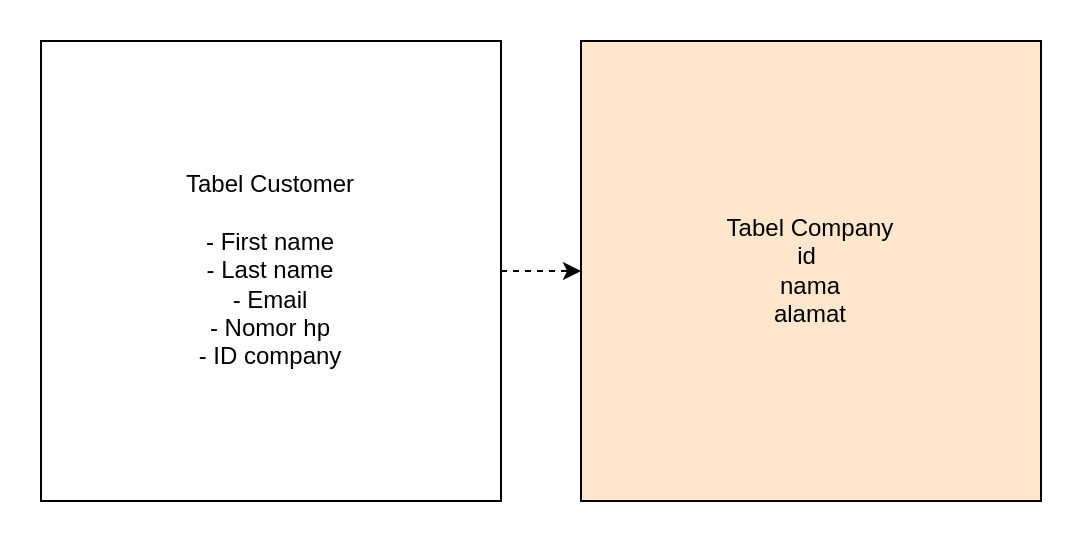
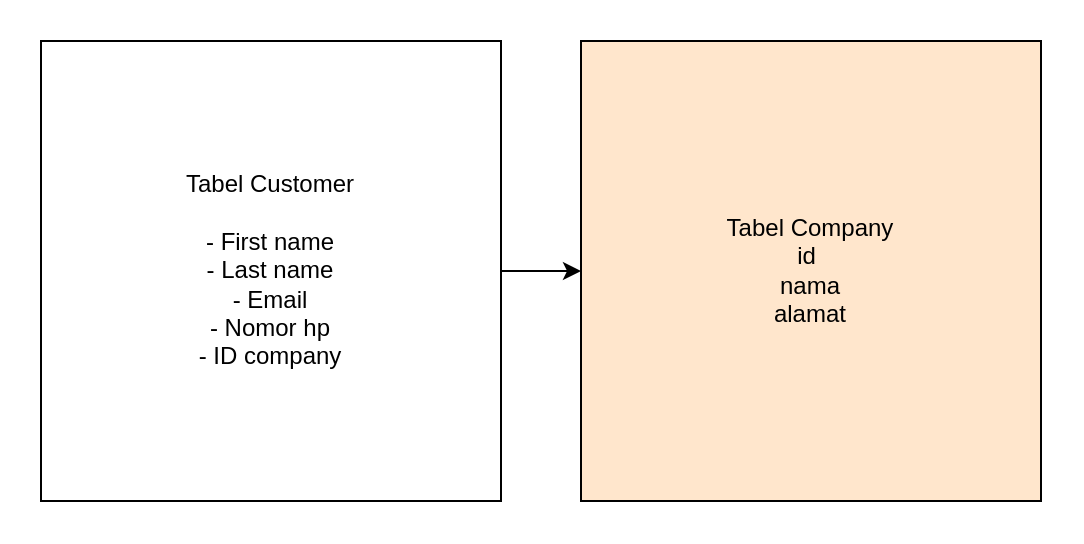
  <mxCell id="0" />
  <mxCell id="1" parent="0" />
- <mxCell id="2" value="" style="edgeStyle=orthogonalEdgeStyle;rounded=0;orthogonalLoop=1;jettySize=auto;html=1;dashed=1;" edge="1" parent="1" source="3" target="4"><mxGeometry relative="1" as="geometry" /></mxCell>
+ <mxCell id="2" value="" style="edgeStyle=orthogonalEdgeStyle;rounded=0;orthogonalLoop=1;jettySize=auto;html=1;" edge="1" parent="1" source="3" target="4"><mxGeometry relative="1" as="geometry" /></mxCell>
  <mxCell id="3" value="Tabel Customer&lt;br&gt;&lt;br&gt;- First name&lt;br&gt;- Last name&lt;br&gt;- Email&lt;br&gt;- Nomor hp&lt;br&gt;- ID company" style="whiteSpace=wrap;html=1;aspect=fixed;" vertex="1" parent="1"><mxGeometry x="20" y="20" width="230" height="230" as="geometry" /></mxCell>
  <mxCell id="4" value="Tabel Company&lt;br&gt;id&amp;nbsp;&lt;br&gt;nama&lt;br&gt;alamat&lt;br&gt;" style="whiteSpace=wrap;html=1;aspect=fixed;fillColor=#ffe6cc;" vertex="1" parent="1"><mxGeometry x="290" y="20" width="230" height="230" as="geometry" /></mxCell>
